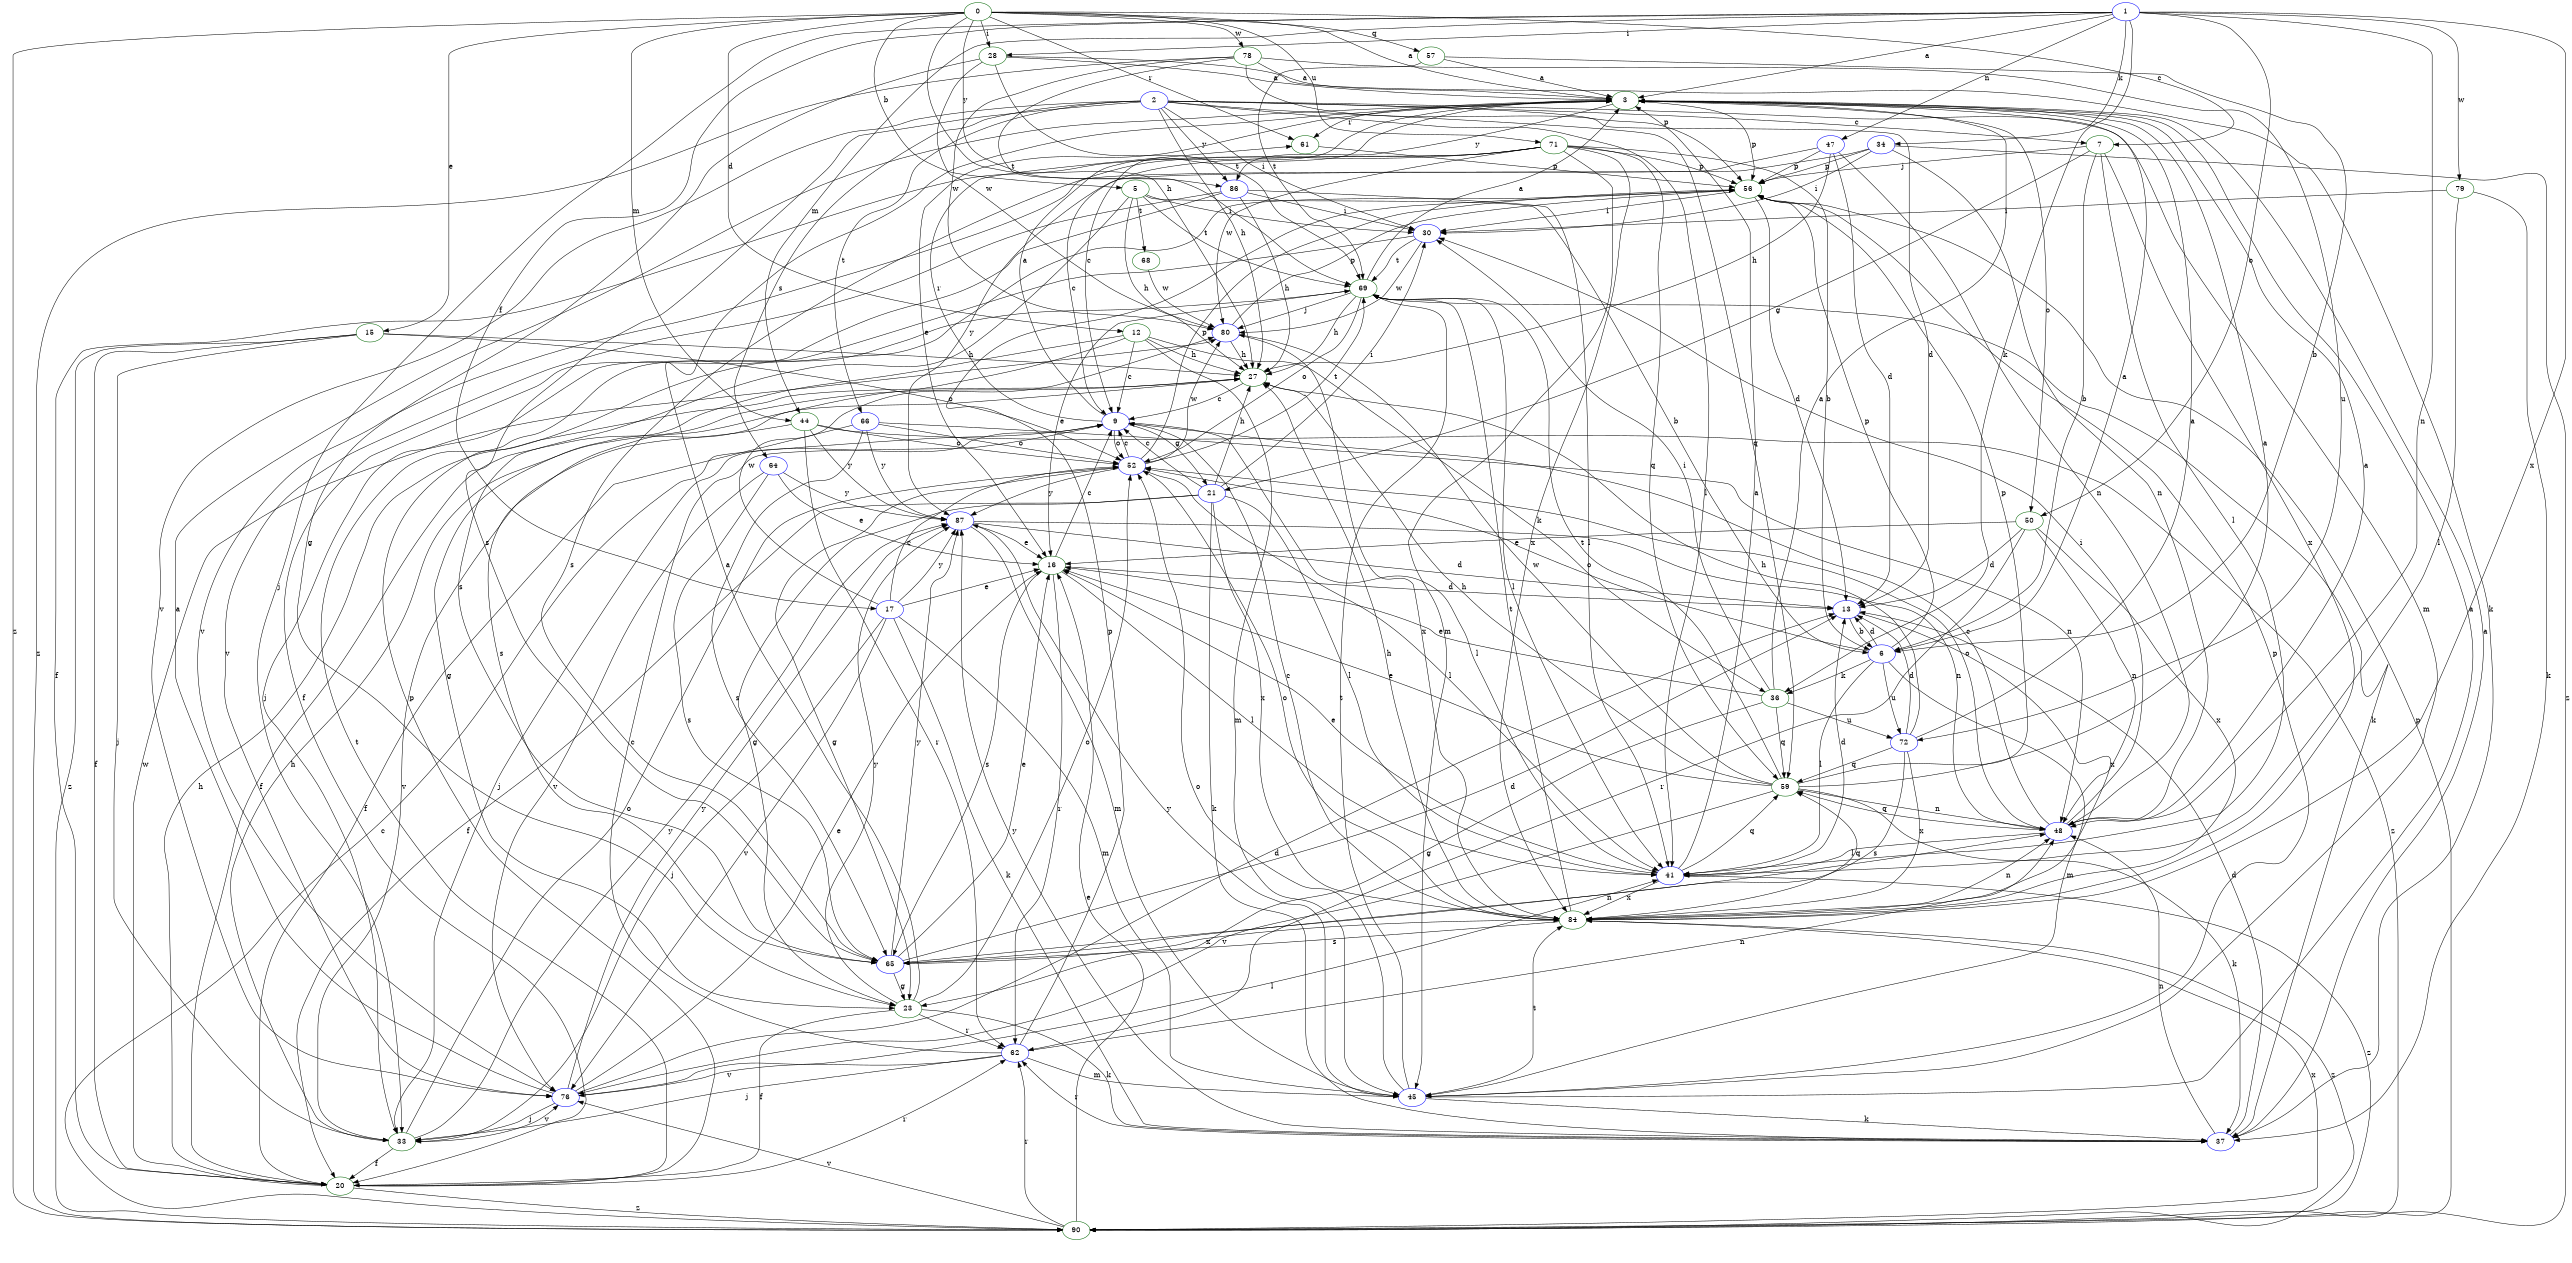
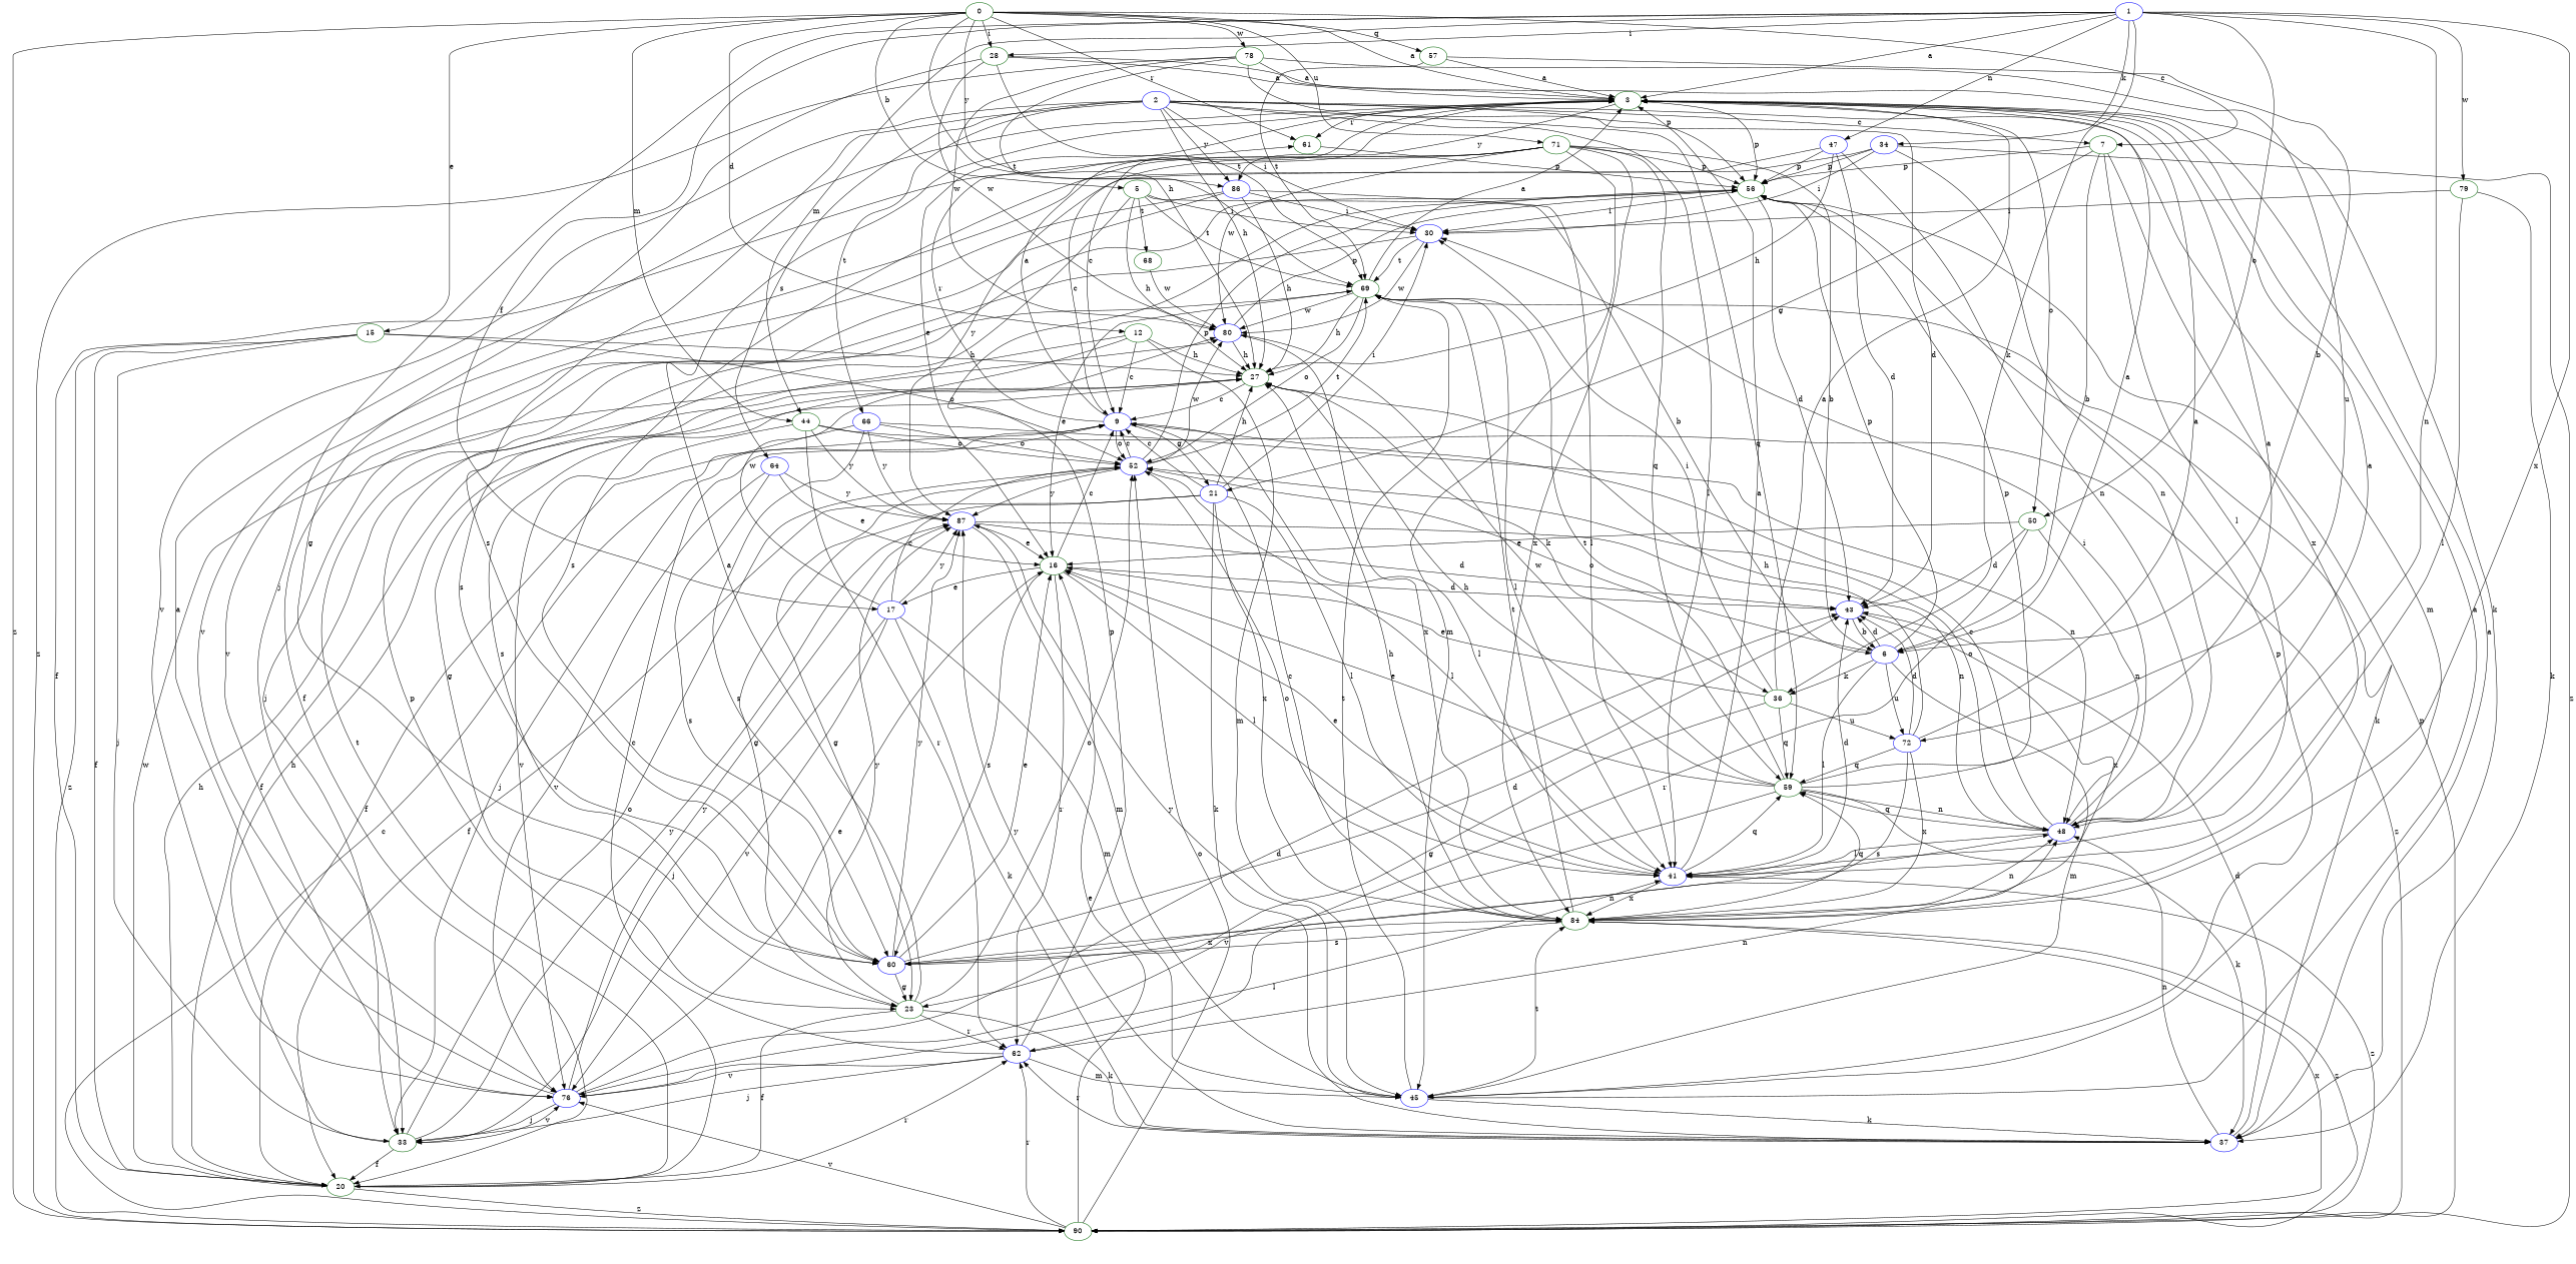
  strict digraph {
    node [color=darkgreen]
    0
    3
    5
    7
    12
    15
    27
    28
    44
    57
    61
    71
    78
    86 [color=blue]
    90
    50
    9 [color=blue]
    16
    56
    30 [color=blue]
-   65 [color=blue]
+   65 [color=blue label=60]
    6 [color=blue]
    68
    69
    84
    41 [color=blue]
    21 [color=blue]
    36
    45 [color=blue]
    23
    33
    52 [color=blue]
    20
    37 [color=blue]
    80 [color=blue]
    76 [color=blue]
    62 [color=blue]
    87 [color=blue]
    59
    72 [color=blue]
    1 [color=blue]
    17 [color=blue]
    34 [color=blue]
    47 [color=blue]
    48 [color=blue]
    79
-   13 [color=blue]
+   13 [color=blue label=43]
    2 [color=blue]
    64 [color=blue]
    66 [color=blue]
    0 -> 3 [label=a]
    0 -> 5 [label=b]
    0 -> 7 [label=c]
    0 -> 12 [label=d]
    0 -> 15 [label=e]
    0 -> 27 [label=h]
    0 -> 28 [label=i]
    0 -> 44 [label=m]
    0 -> 57 [label=q]
    0 -> 61 [label=r]
    0 -> 71 [label=u]
    0 -> 78 [label=w]
    0 -> 86 [label=y]
    0 -> 90 [label=z]
    3 -> 61 [label=r]
    3 -> 86 [label=y]
    3 -> 50 [label=o]
    3 -> 9 [label=c]
    3 -> 16 [label=e]
    3 -> 56 [label=p]
    5 -> 27 [label=h]
    5 -> 30 [label=i]
    5 -> 65 [label=s]
    5 -> 6 [label=b]
    5 -> 68 [label=t]
    5 -> 69 [label=t]
-   7 -> 56 [label=j]
+   7 -> 56 [label=p]
    7 -> 6 [label=b]
    7 -> 84 [label=x]
    7 -> 41 [label=l]
    7 -> 21 [label=g]
    12 -> 27 [label=h]
    12 -> 9 [label=c]
    12 -> 65 [label=s]
-   12 -> 36 [label=k]
+   27 -> 36 [label=k]
    12 -> 45 [label=m]
    12 -> 23 [label=g]
    15 -> 27 [label=h]
    15 -> 90 [label=z]
    15 -> 33 [label=j]
    15 -> 52 [label=o]
    15 -> 20 [label=f]
    27 -> 9 [label=c]
    27 -> 20 [label=f]
    28 -> 3 [label=a]
    28 -> 69 [label=t]
    28 -> 23 [label=g]
    28 -> 37 [label=k]
    28 -> 80 [label=w]
    44 -> 90 [label=z]
    44 -> 52 [label=o]
-   44 -> 33 [label=v]
+   44 -> 76 [label=v]
    44 -> 62 [label=r]
    44 -> 87 [label=y]
    57 -> 3 [label=a]
    57 -> 6 [label=b]
    57 -> 69 [label=t]
    61 -> 56 [label=p]
    71 -> 9 [label=c]
    71 -> 56 [label=p]
    71 -> 65 [label=s]
    71 -> 6 [label=b]
    71 -> 84 [label=x]
    71 -> 45 [label=m]
    71 -> 20 [label=f]
    71 -> 80 [label=w]
    71 -> 59 [label=q]
    78 -> 3 [label=a]
    78 -> 90 [label=z]
    78 -> 56 [label=p]
    78 -> 69 [label=t]
    78 -> 80 [label=w]
    78 -> 72 [label=u]
    86 -> 27 [label=h]
    86 -> 30 [label=i]
    86 -> 41 [label=l]
    86 -> 20 [label=f]
    86 -> 76 [label=v]
    90 -> 9 [label=c]
    90 -> 16 [label=e]
    90 -> 56 [label=p]
    90 -> 84 [label=x]
-   45 -> 52 [label=o]
+   90 -> 52 [label=o]
    90 -> 76 [label=v]
    90 -> 62 [label=r]
    50 -> 16 [label=e]
-   50 -> 84 [label=x]
    50 -> 62 [label=r]
    50 -> 48 [label=n]
    50 -> 13 [label=d]
    9 -> 3 [label=a]
    9 -> 61 [label=r]
    9 -> 41 [label=l]
    9 -> 21 [label=g]
    9 -> 33 [label=j]
    9 -> 52 [label=o]
    16 -> 9 [label=c]
    16 -> 65 [label=s]
    16 -> 41 [label=l]
    16 -> 62 [label=r]
    16 -> 13 [label=d]
    56 -> 30 [label=i]
    56 -> 13 [label=d]
    30 -> 69 [label=t]
    30 -> 33 [label=j]
    30 -> 80 [label=w]
    65 -> 16 [label=e]
    65 -> 84 [label=x]
    65 -> 23 [label=g]
    65 -> 87 [label=y]
    65 -> 48 [label=n]
    65 -> 13 [label=d]
    6 -> 3 [label=a]
    6 -> 56 [label=p]
    6 -> 41 [label=l]
    6 -> 36 [label=k]
    6 -> 45 [label=m]
    6 -> 52 [label=o]
    6 -> 72 [label=u]
    6 -> 13 [label=d]
    68 -> 80 [label=w]
    69 -> 3 [label=a]
    69 -> 27 [label=h]
    69 -> 16 [label=e]
    69 -> 41 [label=l]
    69 -> 52 [label=o]
    69 -> 37 [label=k]
-   69 -> 80 [label=j]
+   69 -> 80 [label=w]
    84 -> 27 [label=h]
    84 -> 90 [label=z]
    84 -> 9 [label=c]
    84 -> 65 [label=s]
    84 -> 69 [label=t]
    84 -> 52 [label=o]
    84 -> 59 [label=q]
    84 -> 48 [label=n]
    41 -> 3 [label=a]
    41 -> 90 [label=z]
    41 -> 16 [label=e]
    41 -> 84 [label=x]
    41 -> 59 [label=q]
    41 -> 13 [label=d]
    21 -> 27 [label=h]
    21 -> 9 [label=c]
    21 -> 30 [label=i]
    21 -> 84 [label=x]
    21 -> 41 [label=l]
    21 -> 23 [label=g]
    21 -> 20 [label=f]
    21 -> 37 [label=k]
    36 -> 3 [label=a]
    36 -> 16 [label=e]
    36 -> 30 [label=i]
    36 -> 23 [label=g]
    36 -> 59 [label=q]
    36 -> 72 [label=u]
    45 -> 3 [label=a]
    45 -> 56 [label=p]
    45 -> 69 [label=t]
    45 -> 84 [label=t]
    45 -> 37 [label=k]
    45 -> 87 [label=y]
    23 -> 3 [label=a]
    23 -> 52 [label=o]
    23 -> 20 [label=f]
    23 -> 37 [label=k]
    23 -> 62 [label=r]
    23 -> 87 [label=y]
    33 -> 27 [label=h]
    33 -> 52 [label=o]
    33 -> 20 [label=f]
    33 -> 76 [label=v]
    33 -> 87 [label=y]
    52 -> 9 [label=c]
    52 -> 56 [label=p]
    52 -> 69 [label=t]
    52 -> 41 [label=l]
    52 -> 23 [label=g]
    52 -> 80 [label=w]
    52 -> 87 [label=y]
    20 -> 27 [label=h]
    20 -> 90 [label=z]
    20 -> 56 [label=p]
    20 -> 69 [label=t]
    20 -> 80 [label=w]
    20 -> 62 [label=r]
    37 -> 3 [label=a]
    37 -> 62 [label=r]
    37 -> 87 [label=y]
    37 -> 48 [label=n]
    37 -> 13 [label=d]
    80 -> 27 [label=h]
    80 -> 56 [label=p]
    80 -> 84 [label=x]
    76 -> 3 [label=a]
    76 -> 16 [label=e]
    76 -> 41 [label=l]
    76 -> 33 [label=j]
    76 -> 87 [label=y]
    76 -> 13 [label=d]
    62 -> 9 [label=c]
    62 -> 56 [label=p]
    62 -> 45 [label=m]
    62 -> 33 [label=j]
    62 -> 76 [label=v]
    62 -> 48 [label=n]
    87 -> 16 [label=e]
    87 -> 45 [label=m]
    87 -> 48 [label=n]
    87 -> 13 [label=d]
    59 -> 3 [label=a]
    59 -> 27 [label=h]
    59 -> 16 [label=e]
    59 -> 56 [label=p]
    59 -> 69 [label=t]
    59 -> 37 [label=k]
    59 -> 80 [label=w]
    59 -> 76 [label=v]
    59 -> 48 [label=n]
    72 -> 3 [label=a]
    72 -> 27 [label=h]
    72 -> 65 [label=s]
    72 -> 84 [label=x]
    72 -> 59 [label=q]
    72 -> 13 [label=d]
    1 -> 3 [label=a]
    1 -> 28 [label=i]
    1 -> 44 [label=m]
    1 -> 50 [label=o]
    1 -> 84 [label=x]
    1 -> 36 [label=k]
    1 -> 33 [label=j]
    1 -> 17 [label=f]
    1 -> 34 [label=k]
    1 -> 47 [label=n]
    1 -> 48 [label=n]
    1 -> 79 [label=w]
-   17 -> 16 [label=e]
+   16 -> 17 [label=e]
    17 -> 45 [label=m]
    17 -> 33 [label=j]
    17 -> 52 [label=c]
    17 -> 37 [label=k]
    17 -> 80 [label=w]
    17 -> 76 [label=v]
    17 -> 87 [label=y]
    34 -> 90 [label=z]
    34 -> 56 [label=p]
    34 -> 30 [label=i]
    34 -> 87 [label=y]
    34 -> 48 [label=n]
    47 -> 27 [label=h]
    47 -> 56 [label=p]
    47 -> 76 [label=v]
    47 -> 48 [label=n]
    47 -> 13 [label=d]
    48 -> 3 [label=a]
    48 -> 9 [label=c]
    48 -> 30 [label=i]
    48 -> 41 [label=l]
    48 -> 52 [label=o]
    48 -> 59 [label=q]
    79 -> 30 [label=i]
    79 -> 41 [label=l]
    79 -> 37 [label=k]
    13 -> 6 [label=b]
    13 -> 84 [label=x]
    2 -> 7 [label=c]
    2 -> 27 [label=h]
    2 -> 86 [label=y]
    2 -> 30 [label=i]
    2 -> 65 [label=s]
    2 -> 41 [label=l]
    2 -> 45 [label=m]
    2 -> 76 [label=v]
    2 -> 59 [label=q]
    2 -> 13 [label=d]
    2 -> 64 [label=s]
    2 -> 66 [label=t]
    64 -> 16 [label=e]
    64 -> 65 [label=s]
    64 -> 76 [label=v]
    64 -> 87 [label=y]
    66 -> 65 [label=s]
    66 -> 52 [label=o]
    66 -> 20 [label=f]
    66 -> 87 [label=y]
    66 -> 48 [label=n]
  }
